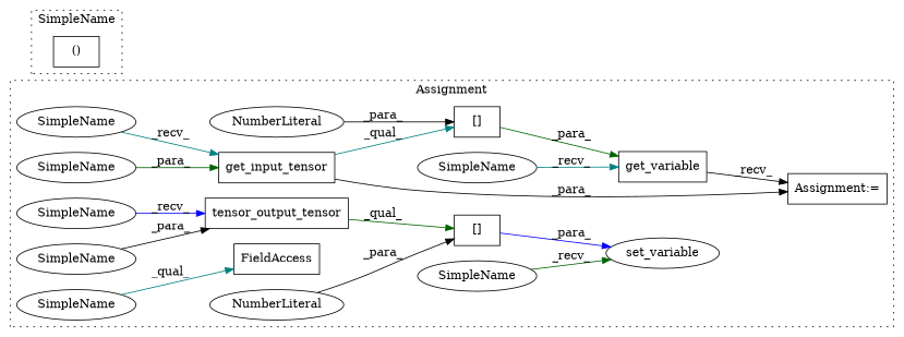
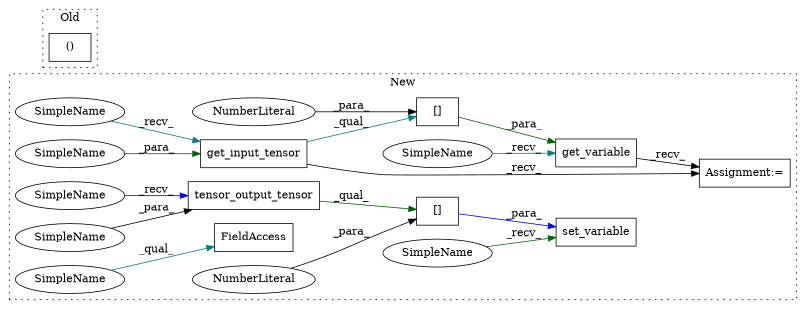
  digraph {
    rankdir=LR
    node [a=42 l=9 s=10215 shape=box]
    edge [color=black]
    n1 [a=32 l="17,1" label=get_input_tensor s="10179,10200"]
    n2 [a=22 l=16 label=FieldAccess]
    n3 [a=32 l="13,1" label=get_variable s="10156,10204"]
    n4 [a=2 l="33,1" label="[]" s="10169,10203"]
    n5 [a=34 l=1 label=NumberLiteral s=10202 shape=ellipse]
-   n6 [a=32 l="13,1" label=set_variable s="10801,10852" shape=ellipse]
+   n6 [a=32 l="13,1" label=set_variable s="10801,10852"]
    n7 [a=2 l="34,1" label="[]" s="10814,10849"]
    n8 [a=34 l=1 label=NumberLiteral s=10848 shape=ellipse]
    n9 [a=32 l="18,1" label=tensor_output_tensor s="10824,10846"]
    n10 [a=7 l=1 label="Assignment:=" s=10145]
    n11 [l=4 label=SimpleName s=10842 shape=ellipse]
    n12 [l=4 label=SimpleName s=10196 shape=ellipse]
    n13 [l=4 label=SimpleName shape=ellipse]
    n14 [label=SimpleName s=10146 shape=ellipse]
    n15 [label=SimpleName s=10814 shape=ellipse]
    n16 [label=SimpleName s=10169 shape=ellipse]
    n17 [label=SimpleName s=10791 shape=ellipse]
    n18 [a=106 l=19 label="()" s=15966]
    subgraph cluster_1 {
-     label=Assignment
+     label=New
      style=dotted
      n1
      n2
      n3
      n4
      n5
      n6
      n7
      n8
      n9
      n10
      n11
      n12
      n13
      n14
      n15
      n16
      n17
    }
    subgraph cluster_2 {
-     label=SimpleName
+     label=Old
      style=dotted
      n18
    }
    n1 -> n4 [color=teal label=_qual_]
-   n1 -> n10 [label=_para_]
+   n1 -> n10 [label=_recv_]
    n3 -> n10 [label=_recv_]
    n4 -> n3 [color=darkgreen label=_para_]
    n5 -> n4 [label=_para_]
    n7 -> n6 [color=blue label=_para_]
    n8 -> n7 [label=_para_]
    n9 -> n7 [color=darkgreen label=_qual_]
    n11 -> n9 [label=_para_]
    n12 -> n1 [color=darkgreen label=_para_]
    n13 -> n2 [color=teal label=_qual_]
    n14 -> n3 [color=teal label=_recv_]
    n15 -> n9 [color=blue label=_recv_]
    n16 -> n1 [color=teal label=_recv_]
    n17 -> n6 [color=darkgreen label=_recv_]
  }
